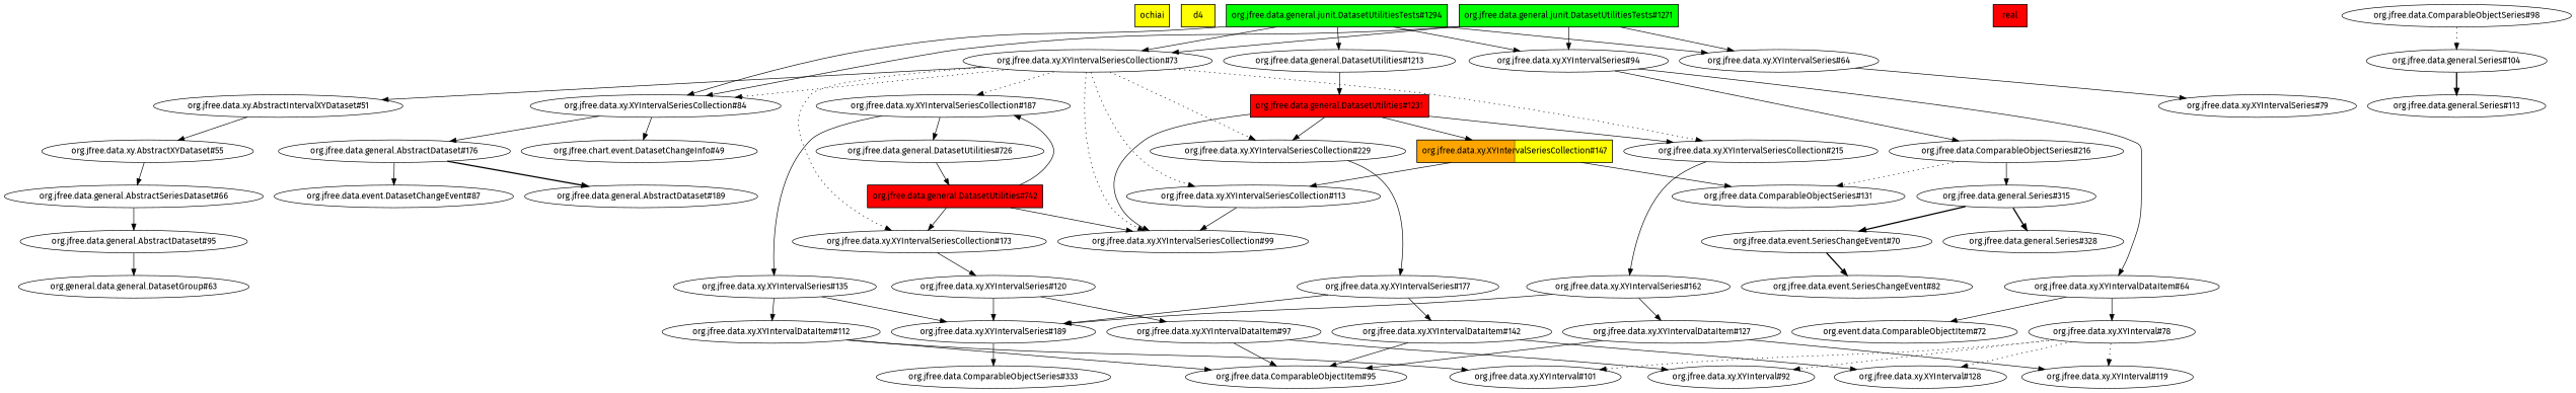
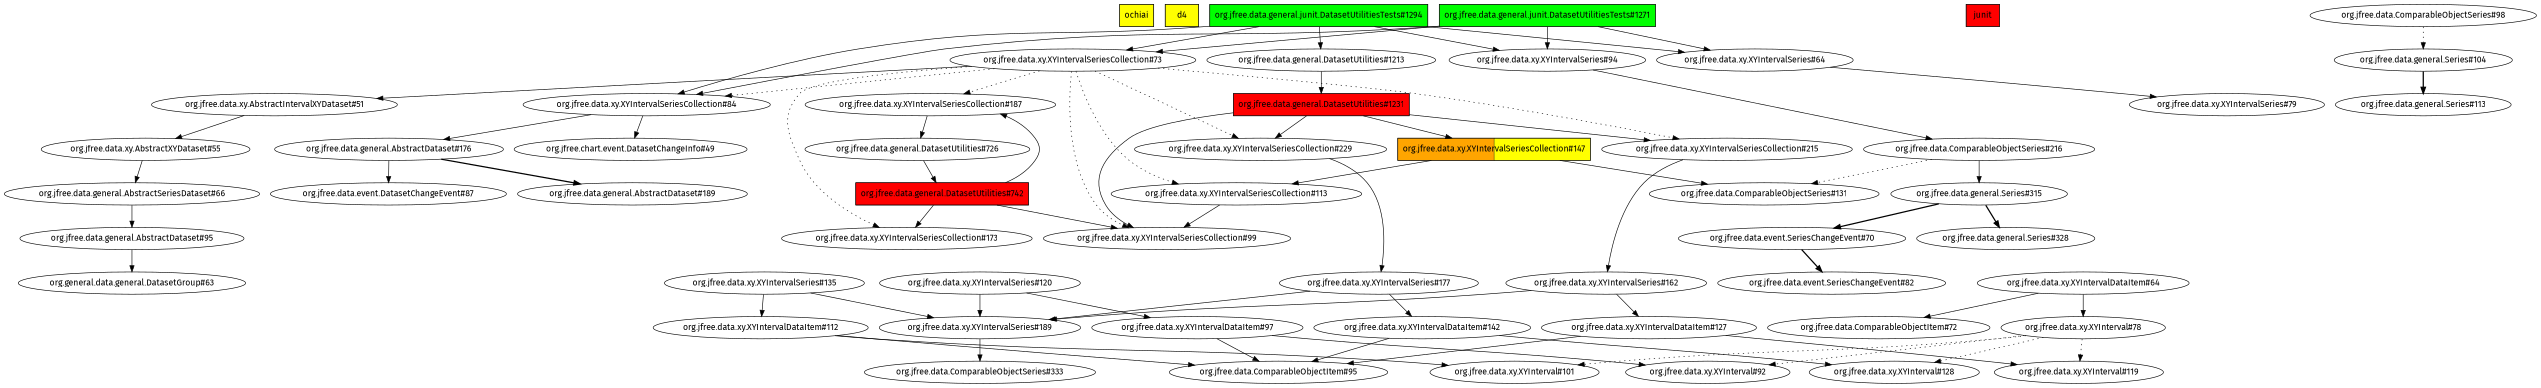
  digraph {
    fontname="Fira Sans"
    node [fontname="Fira Sans"]
    edge [fontname="Fira Sans"]
    ochiai [fillcolor=yellow shape=box style=striped]
    d4 [fillcolor=yellow shape=box style=striped]
    "org.jfree.data.general.junit.DatasetUtilitiesTests#1271" [fillcolor=green shape=box style=striped]
    "org.jfree.data.xy.XYIntervalSeriesCollection#84"
    "org.jfree.data.xy.XYIntervalSeriesCollection#73"
    "org.jfree.data.xy.XYIntervalSeries#94"
    "org.jfree.data.xy.XYIntervalSeries#64"
    "org.jfree.data.general.AbstractDataset#176"
    "org.jfree.chart.event.DatasetChangeInfo#49"
    "org.jfree.data.xy.XYIntervalSeriesCollection#187"
    "org.jfree.data.xy.XYIntervalSeriesCollection#99"
    "org.jfree.data.xy.XYIntervalSeriesCollection#173"
    "org.jfree.data.xy.XYIntervalSeriesCollection#113"
    "org.jfree.data.xy.XYIntervalSeriesCollection#229"
    "org.jfree.data.xy.XYIntervalSeriesCollection#215"
    "org.jfree.data.xy.AbstractIntervalXYDataset#51"
    "org.jfree.data.ComparableObjectSeries#216"
    "org.jfree.data.xy.XYIntervalDataItem#64"
    "org.jfree.data.general.DatasetUtilities#742" [fillcolor=red shape=box style=striped]
    "org.jfree.data.general.DatasetUtilities#726"
    "org.jfree.data.xy.XYIntervalSeries#79"
    "org.jfree.data.xy.XYIntervalSeriesCollection#147" [fillcolor="orange:yellow" shape=box style=striped]
    "org.jfree.data.ComparableObjectSeries#131"
    "org.jfree.data.xy.XYIntervalSeries#135"
    "org.jfree.data.xy.XYIntervalSeries#120"
    "org.jfree.data.general.DatasetUtilities#1231" [fillcolor=red shape=box style=striped]
    "org.jfree.data.xy.XYIntervalSeries#177"
    "org.jfree.data.xy.XYIntervalSeries#162"
-   real [fillcolor=red shape=box style=striped]
+   real [fillcolor=red shape=box style=striped label=junit]
    "org.jfree.data.general.junit.DatasetUtilitiesTests#1294" [fillcolor=green shape=box style=striped]
    "org.jfree.data.general.DatasetUtilities#1213"
    "org.jfree.data.event.DatasetChangeEvent#87"
    "org.jfree.data.general.AbstractDataset#189"
    "org.jfree.data.xy.XYIntervalSeries#189"
    "org.jfree.data.xy.XYIntervalDataItem#112"
    "org.jfree.data.xy.AbstractXYDataset#55"
    "org.jfree.data.general.Series#315"
    "org.jfree.data.general.Series#328"
    "org.jfree.data.event.SeriesChangeEvent#70"
    "org.jfree.data.event.SeriesChangeEvent#82"
    "org.jfree.data.xy.XYIntervalDataItem#142"
    "org.jfree.data.xy.XYInterval#128"
    "org.jfree.data.ComparableObjectItem#95"
    "org.jfree.data.ComparableObjectSeries#333"
    n45 [label="org.general.data.general.DatasetGroup#63"]
    "org.jfree.data.general.AbstractDataset#95"
    "org.jfree.data.general.AbstractSeriesDataset#66"
    "org.jfree.data.xy.XYIntervalDataItem#97"
    "org.jfree.data.xy.XYInterval#92"
    "org.jfree.data.xy.XYInterval#78"
    "org.jfree.data.xy.XYInterval#101"
    "org.jfree.data.xy.XYInterval#119"
-   "org.jfree.data.ComparableObjectItem#72" [label="org.event.data.ComparableObjectItem#72"]
+   "org.jfree.data.ComparableObjectItem#72"
    "org.jfree.data.ComparableObjectSeries#98"
    "org.jfree.data.general.Series#104"
    "org.jfree.data.general.Series#113"
    "org.jfree.data.xy.XYIntervalDataItem#127"
    "org.jfree.data.general.junit.DatasetUtilitiesTests#1271" -> "org.jfree.data.xy.XYIntervalSeriesCollection#84"
    "org.jfree.data.general.junit.DatasetUtilitiesTests#1271" -> "org.jfree.data.xy.XYIntervalSeriesCollection#73"
    "org.jfree.data.general.junit.DatasetUtilitiesTests#1271" -> "org.jfree.data.xy.XYIntervalSeries#94"
    "org.jfree.data.general.junit.DatasetUtilitiesTests#1271" -> "org.jfree.data.xy.XYIntervalSeries#64"
    "org.jfree.data.xy.XYIntervalSeriesCollection#84" -> "org.jfree.data.general.AbstractDataset#176"
    "org.jfree.data.xy.XYIntervalSeriesCollection#84" -> "org.jfree.chart.event.DatasetChangeInfo#49"
    "org.jfree.data.xy.XYIntervalSeriesCollection#73" -> "org.jfree.data.xy.XYIntervalSeriesCollection#84" [style=dotted]
    "org.jfree.data.xy.XYIntervalSeriesCollection#73" -> "org.jfree.data.xy.XYIntervalSeriesCollection#187" [style=dotted]
    "org.jfree.data.xy.XYIntervalSeriesCollection#73" -> "org.jfree.data.xy.XYIntervalSeriesCollection#99" [style=dotted]
    "org.jfree.data.xy.XYIntervalSeriesCollection#73" -> "org.jfree.data.xy.XYIntervalSeriesCollection#173" [style=dotted]
    "org.jfree.data.xy.XYIntervalSeriesCollection#73" -> "org.jfree.data.xy.XYIntervalSeriesCollection#113" [style=dotted]
    "org.jfree.data.xy.XYIntervalSeriesCollection#73" -> "org.jfree.data.xy.XYIntervalSeriesCollection#229" [style=dotted]
    "org.jfree.data.xy.XYIntervalSeriesCollection#73" -> "org.jfree.data.xy.XYIntervalSeriesCollection#215" [style=dotted]
    "org.jfree.data.xy.XYIntervalSeriesCollection#73" -> "org.jfree.data.xy.AbstractIntervalXYDataset#51"
    "org.jfree.data.xy.XYIntervalSeries#94" -> "org.jfree.data.ComparableObjectSeries#216"
-   "org.jfree.data.xy.XYIntervalSeries#94" -> "org.jfree.data.xy.XYIntervalDataItem#64"
    "org.jfree.data.xy.XYIntervalSeries#64" -> "org.jfree.data.xy.XYIntervalSeries#79"
    "org.jfree.data.general.AbstractDataset#176" -> "org.jfree.data.event.DatasetChangeEvent#87"
    "org.jfree.data.general.AbstractDataset#176" -> "org.jfree.data.general.AbstractDataset#189" [style=bold]
    "org.jfree.data.xy.XYIntervalSeriesCollection#187" -> "org.jfree.data.general.DatasetUtilities#726"
-   "org.jfree.data.xy.XYIntervalSeriesCollection#187" -> "org.jfree.data.xy.XYIntervalSeries#135"
-   "org.jfree.data.xy.XYIntervalSeriesCollection#173" -> "org.jfree.data.xy.XYIntervalSeries#120"
    "org.jfree.data.xy.XYIntervalSeriesCollection#113" -> "org.jfree.data.xy.XYIntervalSeriesCollection#99"
    "org.jfree.data.xy.XYIntervalSeriesCollection#229" -> "org.jfree.data.xy.XYIntervalSeries#177"
    "org.jfree.data.xy.XYIntervalSeriesCollection#215" -> "org.jfree.data.xy.XYIntervalSeries#162"
    "org.jfree.data.xy.AbstractIntervalXYDataset#51" -> "org.jfree.data.xy.AbstractXYDataset#55"
    "org.jfree.data.ComparableObjectSeries#216" -> "org.jfree.data.ComparableObjectSeries#131" [style=dotted]
    "org.jfree.data.ComparableObjectSeries#216" -> "org.jfree.data.general.Series#315"
    "org.jfree.data.xy.XYIntervalDataItem#64" -> "org.jfree.data.xy.XYInterval#78"
    "org.jfree.data.xy.XYIntervalDataItem#64" -> "org.jfree.data.ComparableObjectItem#72"
    "org.jfree.data.general.DatasetUtilities#742" -> "org.jfree.data.xy.XYIntervalSeriesCollection#187"
    "org.jfree.data.general.DatasetUtilities#742" -> "org.jfree.data.xy.XYIntervalSeriesCollection#99"
    "org.jfree.data.general.DatasetUtilities#742" -> "org.jfree.data.xy.XYIntervalSeriesCollection#173"
    "org.jfree.data.general.DatasetUtilities#726" -> "org.jfree.data.general.DatasetUtilities#742"
    "org.jfree.data.xy.XYIntervalSeriesCollection#147" -> "org.jfree.data.xy.XYIntervalSeriesCollection#113"
    "org.jfree.data.xy.XYIntervalSeriesCollection#147" -> "org.jfree.data.ComparableObjectSeries#131"
    "org.jfree.data.xy.XYIntervalSeries#135" -> "org.jfree.data.xy.XYIntervalSeries#189"
    "org.jfree.data.xy.XYIntervalSeries#135" -> "org.jfree.data.xy.XYIntervalDataItem#112"
    "org.jfree.data.xy.XYIntervalSeries#120" -> "org.jfree.data.xy.XYIntervalSeries#189"
    "org.jfree.data.xy.XYIntervalSeries#120" -> "org.jfree.data.xy.XYIntervalDataItem#97"
    "org.jfree.data.general.DatasetUtilities#1231" -> "org.jfree.data.xy.XYIntervalSeriesCollection#99"
    "org.jfree.data.general.DatasetUtilities#1231" -> "org.jfree.data.xy.XYIntervalSeriesCollection#229"
    "org.jfree.data.general.DatasetUtilities#1231" -> "org.jfree.data.xy.XYIntervalSeriesCollection#215"
    "org.jfree.data.general.DatasetUtilities#1231" -> "org.jfree.data.xy.XYIntervalSeriesCollection#147"
    "org.jfree.data.xy.XYIntervalSeries#177" -> "org.jfree.data.xy.XYIntervalSeries#189"
    "org.jfree.data.xy.XYIntervalSeries#177" -> "org.jfree.data.xy.XYIntervalDataItem#142"
    "org.jfree.data.xy.XYIntervalSeries#162" -> "org.jfree.data.xy.XYIntervalSeries#189"
    "org.jfree.data.xy.XYIntervalSeries#162" -> "org.jfree.data.xy.XYIntervalDataItem#127"
    "org.jfree.data.general.junit.DatasetUtilitiesTests#1294" -> "org.jfree.data.xy.XYIntervalSeriesCollection#84"
    "org.jfree.data.general.junit.DatasetUtilitiesTests#1294" -> "org.jfree.data.xy.XYIntervalSeriesCollection#73"
    "org.jfree.data.general.junit.DatasetUtilitiesTests#1294" -> "org.jfree.data.xy.XYIntervalSeries#94"
    "org.jfree.data.general.junit.DatasetUtilitiesTests#1294" -> "org.jfree.data.xy.XYIntervalSeries#64"
    "org.jfree.data.general.junit.DatasetUtilitiesTests#1294" -> "org.jfree.data.general.DatasetUtilities#1213"
    "org.jfree.data.general.DatasetUtilities#1213" -> "org.jfree.data.general.DatasetUtilities#1231"
    "org.jfree.data.xy.XYIntervalSeries#189" -> "org.jfree.data.ComparableObjectSeries#333"
    "org.jfree.data.xy.XYIntervalDataItem#112" -> "org.jfree.data.ComparableObjectItem#95"
    "org.jfree.data.xy.XYIntervalDataItem#112" -> "org.jfree.data.xy.XYInterval#101"
    "org.jfree.data.xy.AbstractXYDataset#55" -> "org.jfree.data.general.AbstractSeriesDataset#66"
    "org.jfree.data.general.Series#315" -> "org.jfree.data.general.Series#328" [style=bold]
    "org.jfree.data.general.Series#315" -> "org.jfree.data.event.SeriesChangeEvent#70" [style=bold]
    "org.jfree.data.event.SeriesChangeEvent#70" -> "org.jfree.data.event.SeriesChangeEvent#82" [style=bold]
    "org.jfree.data.xy.XYIntervalDataItem#142" -> "org.jfree.data.xy.XYInterval#128"
    "org.jfree.data.xy.XYIntervalDataItem#142" -> "org.jfree.data.ComparableObjectItem#95"
    "org.jfree.data.general.AbstractDataset#95" -> n45
    "org.jfree.data.general.AbstractSeriesDataset#66" -> "org.jfree.data.general.AbstractDataset#95"
    "org.jfree.data.xy.XYIntervalDataItem#97" -> "org.jfree.data.ComparableObjectItem#95"
    "org.jfree.data.xy.XYIntervalDataItem#97" -> "org.jfree.data.xy.XYInterval#92"
    "org.jfree.data.xy.XYInterval#78" -> "org.jfree.data.xy.XYInterval#128" [style=dotted]
    "org.jfree.data.xy.XYInterval#78" -> "org.jfree.data.xy.XYInterval#92" [style=dotted]
    "org.jfree.data.xy.XYInterval#78" -> "org.jfree.data.xy.XYInterval#101" [style=dotted]
    "org.jfree.data.xy.XYInterval#78" -> "org.jfree.data.xy.XYInterval#119" [style=dotted]
    "org.jfree.data.ComparableObjectSeries#98" -> "org.jfree.data.general.Series#104" [style=dotted]
    "org.jfree.data.general.Series#104" -> "org.jfree.data.general.Series#113" [style=bold]
    "org.jfree.data.xy.XYIntervalDataItem#127" -> "org.jfree.data.ComparableObjectItem#95"
    "org.jfree.data.xy.XYIntervalDataItem#127" -> "org.jfree.data.xy.XYInterval#119"
  }
